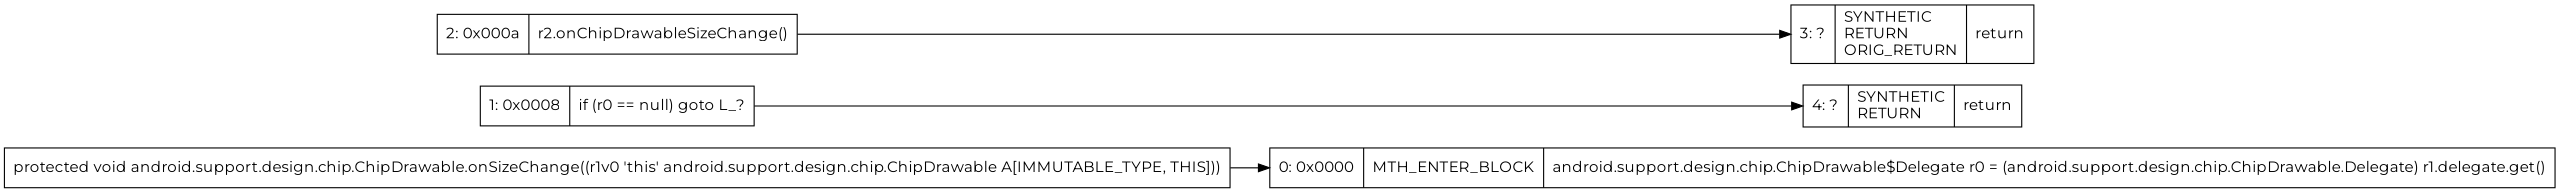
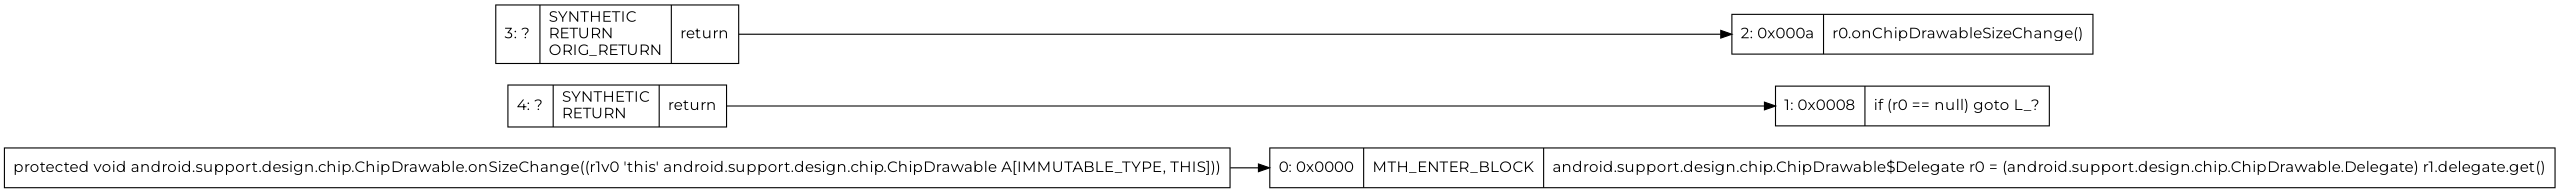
  digraph {
    fontname=Montserrat
    rankdir=LR
    node [fontname=Montserrat shape=record]
    edge [fontname=Montserrat]
    n1 [label="{0\:\ 0x0000|MTH_ENTER_BLOCK\l|android.support.design.chip.ChipDrawable$Delegate r0 = (android.support.design.chip.ChipDrawable.Delegate) r1.delegate.get()\l}"]
    n2 [label="{1\:\ 0x0008|if (r0 == null) goto L_?\l}"]
    n3 [label="{4\:\ ?|SYNTHETIC\lRETURN\l|return\l}"]
-   n4 [label="{2\:\ 0x000a|r2.onChipDrawableSizeChange()\l}"]
+   n4 [label="{2\:\ 0x000a|r0.onChipDrawableSizeChange()\l}"]
    n5 [label="{3\:\ ?|SYNTHETIC\lRETURN\lORIG_RETURN\l|return\l}"]
    n6 [label="{protected void android.support.design.chip.ChipDrawable.onSizeChange((r1v0 'this' android.support.design.chip.ChipDrawable A[IMMUTABLE_TYPE, THIS])) }"]
-   n2 -> n3
-   n4 -> n5
+   n3 -> n2
+   n5 -> n4
    n6 -> n1
  }
